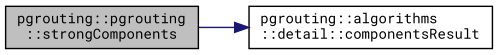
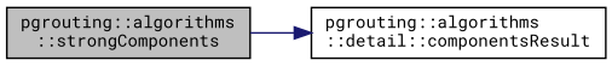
  digraph {
    rankdir=LR
    fontname="Roboto Mono"
    node [color=black fontname="Roboto Mono" fontsize=10 shape=record style=filled]
-   n1 [fillcolor=grey75 fontcolor=black height=0.2 label="pgrouting::pgrouting\l::strongComponents" width=0.4]
+   n1 [fillcolor=grey75 fontcolor=black height=0.2 label="pgrouting::algorithms\l::strongComponents" width=0.4]
    n2 [fillcolor=white height=0.2 label="pgrouting::algorithms\l::detail::componentsResult" width=0.4]
    n1 -> n2 [color=midnightblue fontname="Roboto Mono" fontsize=10 labelfontname=Helvetica labelfontsize=10 style=solid]
  }
